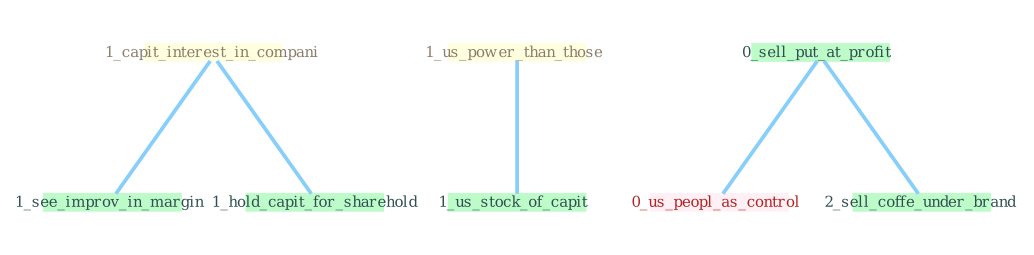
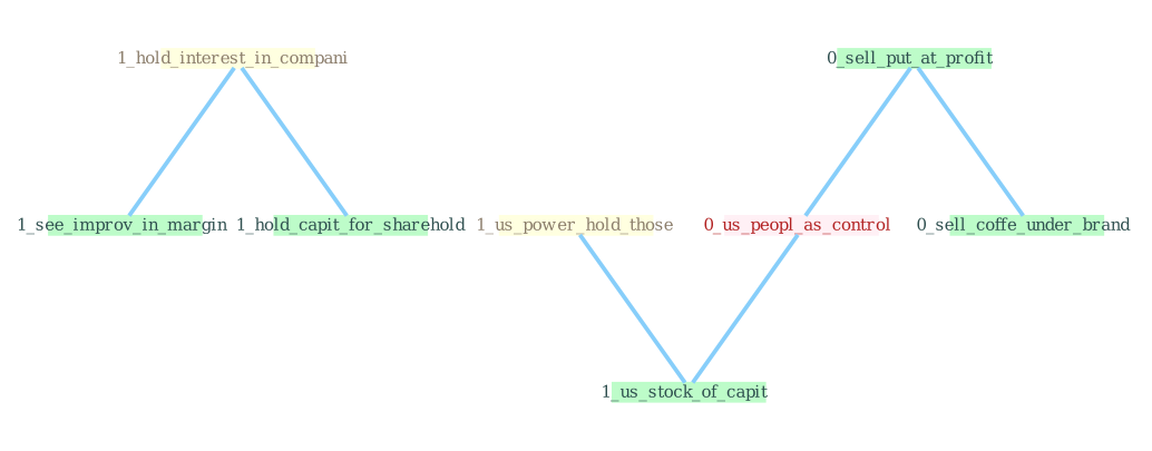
  graph {
    node [color="#BDFCC9" fixedsize=true fontcolor="#2f4f4f" fontsize=4 shape=polygon style=filled]
    edge [color="#87cefa" w=1]
-   "1_hold_interest_in_compani " [color="#ffffe0" fontcolor="#8b7d6b" height=.06 width=.5 label="1_capit_interest_in_compani"]
-   "1_us_power_than_those " [color="#ffffe0" fontcolor="#8b7d6b" height=.06 width=.5]
+   "1_hold_interest_in_compani " [color="#ffffe0" fontcolor="#8b7d6b" height=.06 width=.5]
+   "1_us_power_than_those " [color="#ffffe0" fontcolor="#8b7d6b" height=.06 width=.5 label="1_us_power_hold_those"]
    "0_us_peopl_as_control " [color="#fff0f5" fontcolor="#b22222" height=.06 width=.5]
    "1_see_improv_in_margin " [height=.06 width=.5]
    n5 [height=.06 label="1_hold_capit_for_sharehold" width=.5]
    "1_us_stock_of_capit " [height=.06 width=.5]
    "0_sell_put_at_profit " [height=.06 width=.5]
-   "0_sell_coffe_under_brand " [height=.06 width=.5 label="2_sell_coffe_under_brand"]
+   "0_sell_coffe_under_brand " [height=.06 width=.5]
    subgraph sub_1 {
      "1_hold_interest_in_compani "
      "1_us_power_than_those "
    }
    subgraph sub_2 {
      "0_us_peopl_as_control "
    }
    "1_hold_interest_in_compani " -- "1_see_improv_in_margin "
    "1_hold_interest_in_compani " -- n5
    "1_us_power_than_those " -- "1_us_stock_of_capit "
+   "0_us_peopl_as_control " -- "1_us_stock_of_capit "
    "0_sell_put_at_profit " -- "0_us_peopl_as_control "
    "0_sell_put_at_profit " -- "0_sell_coffe_under_brand "
  }
